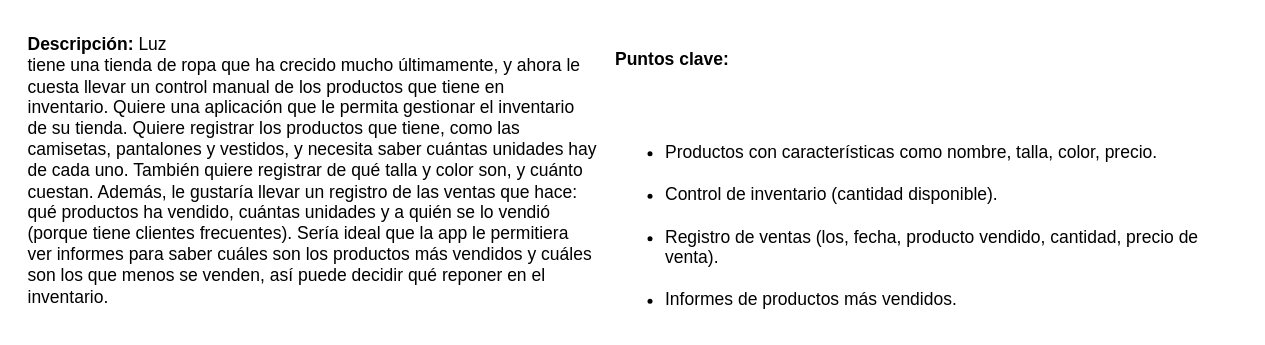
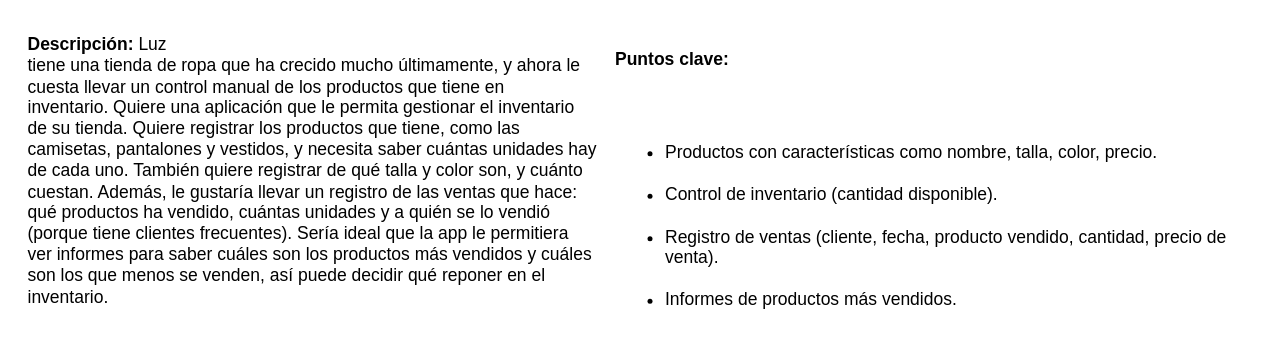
  <mxCell id="0" />
  <mxCell id="1" parent="0" />
  <mxCell id="2" value="&lt;font style=&quot;font-size: 14px;&quot;&gt;&lt;strong style=&quot;&quot; id=&quot;yui_3_17_2_1_1758032268555_20&quot;&gt;Descripción:&lt;/strong&gt; Luz &lt;br&gt;tiene una tienda de ropa que ha crecido mucho últimamente, y ahora le &lt;br&gt;cuesta llevar un control manual de los productos que tiene en &lt;br&gt;inventario. Quiere una aplicación que le permita gestionar el inventario&lt;br&gt; de su tienda. Quiere registrar los productos que tiene, como las &lt;br&gt;camisetas, pantalones y vestidos, y necesita saber cuántas unidades hay &lt;br&gt;de cada uno. También quiere registrar de qué talla y color son, y cuánto&lt;br&gt; cuestan. Además, le gustaría llevar un registro de las ventas que hace:&lt;br&gt; qué productos ha vendido, cuántas unidades y a quién se lo vendió &lt;br&gt;(porque tiene clientes frecuentes). Sería ideal que la app le permitiera&lt;br&gt; ver informes para saber cuáles son los productos más vendidos y cuáles &lt;br&gt;son los que menos se venden, así puede decidir qué reponer en el &lt;br&gt;inventario.&lt;/font&gt;" style="text;whiteSpace=wrap;html=1;" vertex="1" parent="1"><mxGeometry width="470" height="230" as="geometry" x="20" y="20" /></mxCell>
- <mxCell id="3" value="&lt;p id=&quot;yui_3_17_2_1_1758032268555_25&quot;&gt;&lt;strong&gt;&lt;font style=&quot;font-size: 14px;&quot;&gt;Puntos clave:&lt;/font&gt;&lt;/strong&gt;&lt;/p&gt;&lt;font style=&quot;font-size: 14px;&quot;&gt;&lt;br&gt;&lt;/font&gt;&lt;ul&gt;&lt;font style=&quot;font-size: 14px;&quot;&gt;&lt;br&gt;&lt;/font&gt;&lt;li&gt;&lt;font style=&quot;font-size: 14px;&quot;&gt;Productos con características como nombre, talla, color, precio.&lt;/font&gt;&lt;/li&gt;&lt;font style=&quot;font-size: 14px;&quot;&gt;&lt;br&gt;&lt;/font&gt;&lt;li&gt;&lt;font style=&quot;font-size: 14px;&quot;&gt;Control de inventario (cantidad disponible).&lt;/font&gt;&lt;/li&gt;&lt;font style=&quot;font-size: 14px;&quot;&gt;&lt;br&gt;&lt;/font&gt;&lt;li&gt;&lt;font style=&quot;font-size: 14px;&quot;&gt;Registro de ventas (los, fecha, producto vendido, cantidad, precio de venta).&lt;/font&gt;&lt;/li&gt;&lt;font style=&quot;font-size: 14px;&quot;&gt;&lt;br&gt;&lt;/font&gt;&lt;li&gt;&lt;font style=&quot;font-size: 14px;&quot;&gt;Informes de productos más vendidos.&lt;/font&gt;&lt;/li&gt;&lt;br&gt;&lt;/ul&gt;" style="text;whiteSpace=wrap;html=1;" vertex="1" parent="1"><mxGeometry x="490" width="500" height="230" as="geometry" y="20" /></mxCell>
+ <mxCell id="3" value="&lt;p id=&quot;yui_3_17_2_1_1758032268555_25&quot;&gt;&lt;strong&gt;&lt;font style=&quot;font-size: 14px;&quot;&gt;Puntos clave:&lt;/font&gt;&lt;/strong&gt;&lt;/p&gt;&lt;font style=&quot;font-size: 14px;&quot;&gt;&lt;br&gt;&lt;/font&gt;&lt;ul&gt;&lt;font style=&quot;font-size: 14px;&quot;&gt;&lt;br&gt;&lt;/font&gt;&lt;li&gt;&lt;font style=&quot;font-size: 14px;&quot;&gt;Productos con características como nombre, talla, color, precio.&lt;/font&gt;&lt;/li&gt;&lt;font style=&quot;font-size: 14px;&quot;&gt;&lt;br&gt;&lt;/font&gt;&lt;li&gt;&lt;font style=&quot;font-size: 14px;&quot;&gt;Control de inventario (cantidad disponible).&lt;/font&gt;&lt;/li&gt;&lt;font style=&quot;font-size: 14px;&quot;&gt;&lt;br&gt;&lt;/font&gt;&lt;li&gt;&lt;font style=&quot;font-size: 14px;&quot;&gt;Registro de ventas (cliente, fecha, producto vendido, cantidad, precio de venta).&lt;/font&gt;&lt;/li&gt;&lt;font style=&quot;font-size: 14px;&quot;&gt;&lt;br&gt;&lt;/font&gt;&lt;li&gt;&lt;font style=&quot;font-size: 14px;&quot;&gt;Informes de productos más vendidos.&lt;/font&gt;&lt;/li&gt;&lt;br&gt;&lt;/ul&gt;" style="text;whiteSpace=wrap;html=1;" vertex="1" parent="1"><mxGeometry x="490" width="500" height="230" as="geometry" y="20" /></mxCell>
